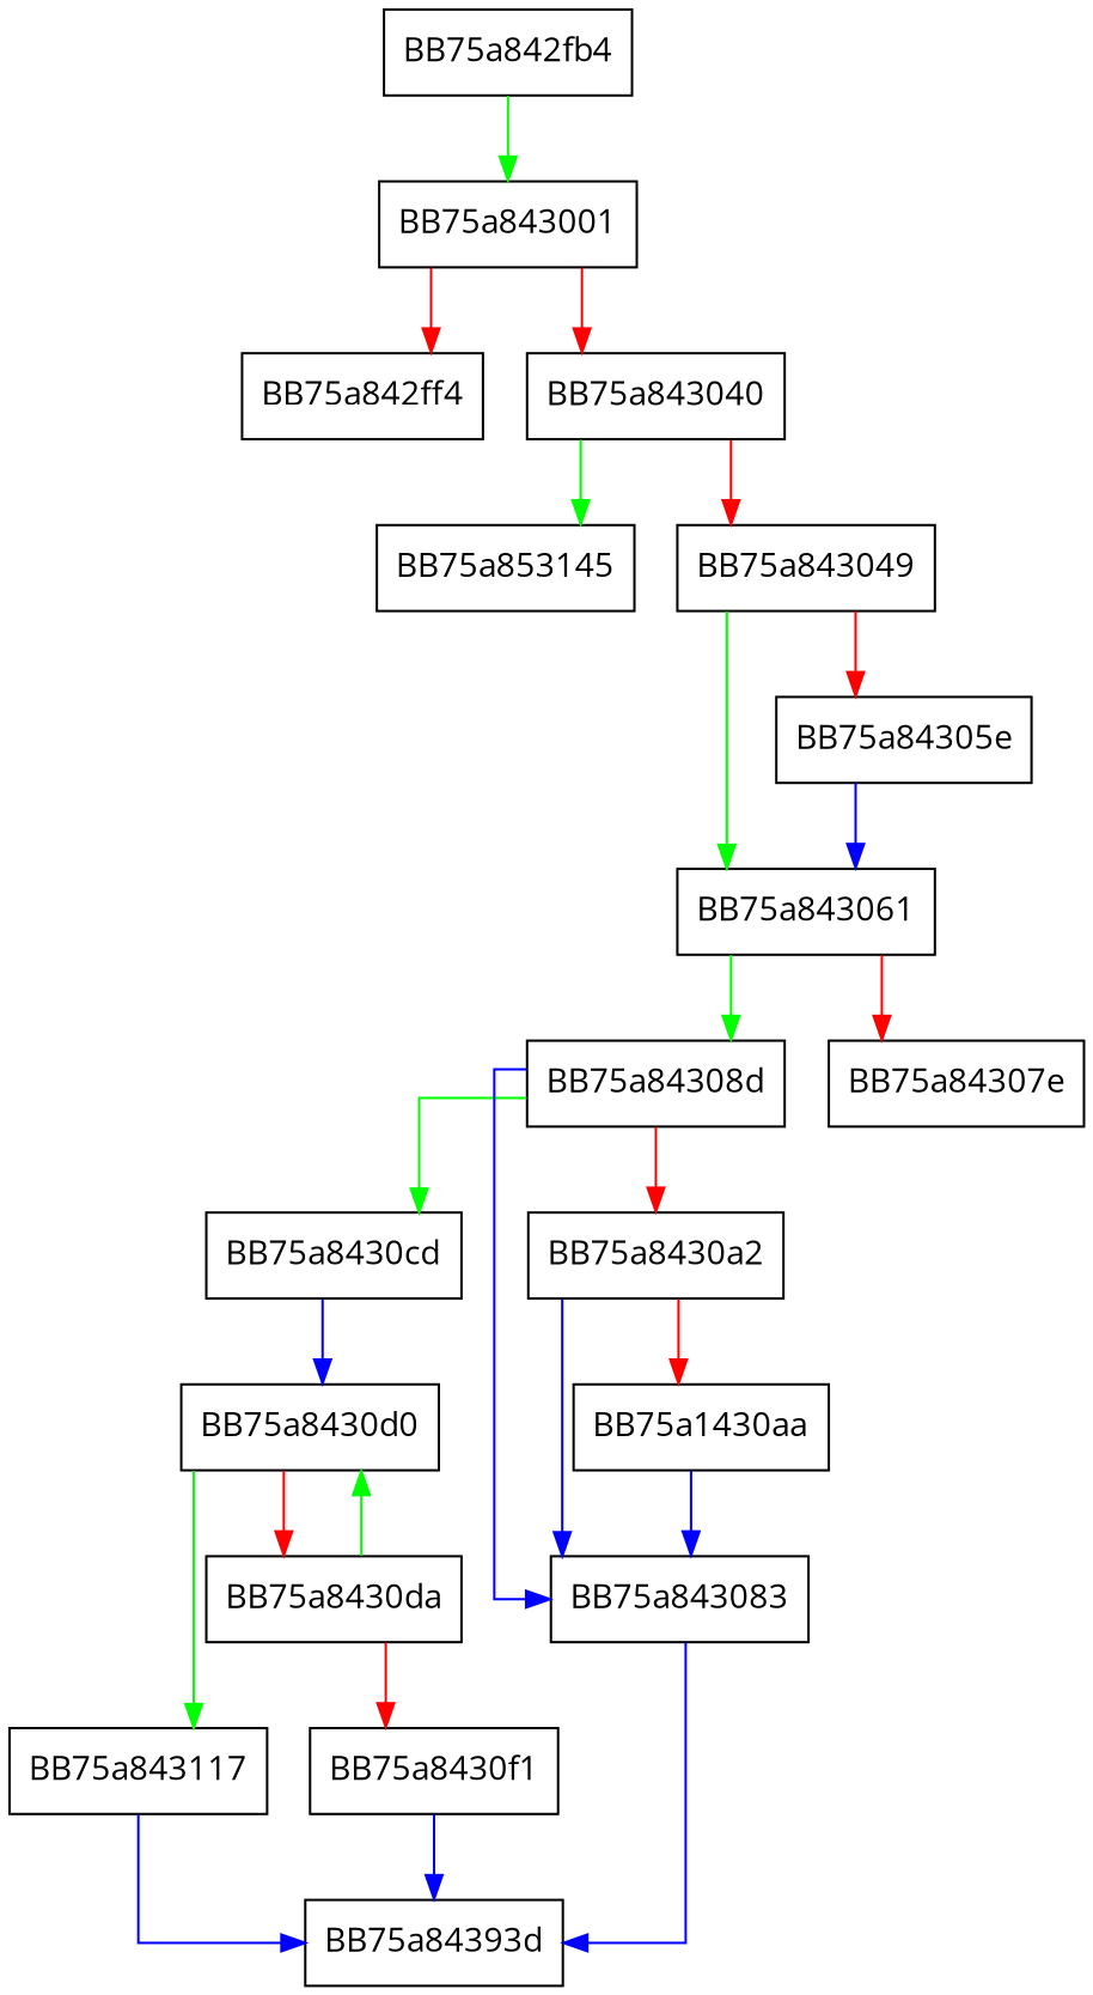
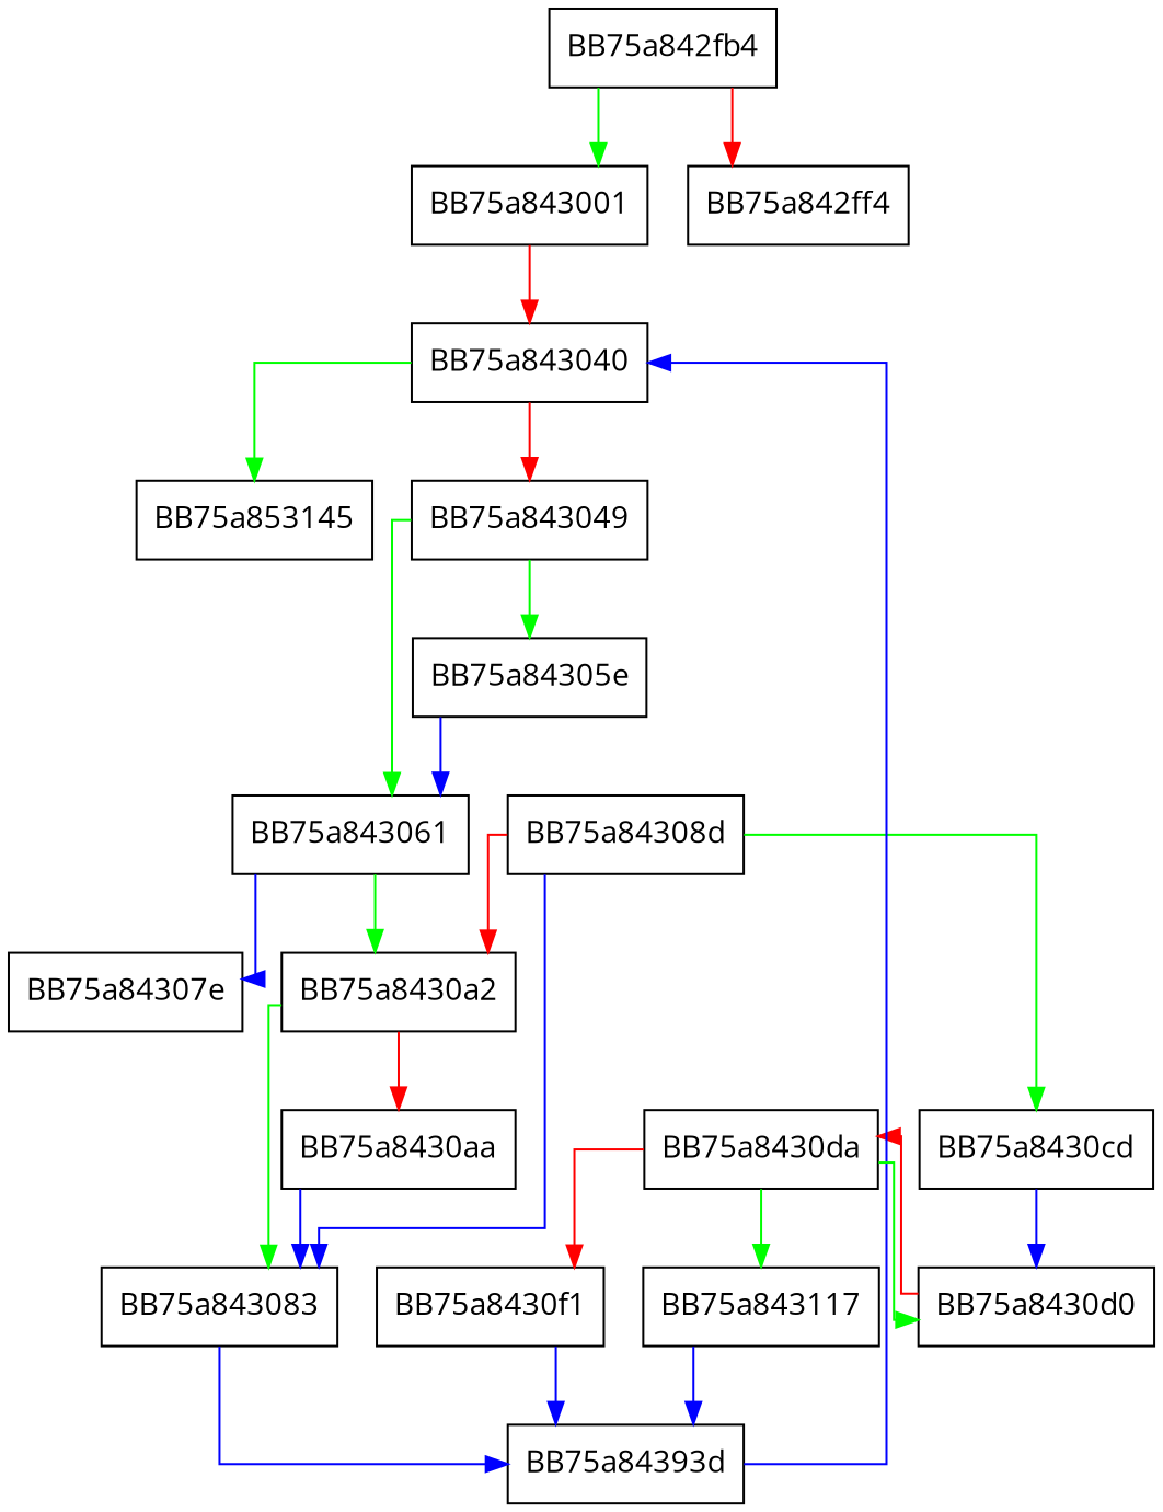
  digraph {
    fontname="Open Sans"
    splines=ortho
    node [fontname="Open Sans" shape=box]
    edge [color=red fontname="Open Sans"]
    BB75a842fb4
    BB75a843001
    BB75a842ff4
    BB75a843040
    n5 [label=BB75a853145]
    BB75a843049
    BB75a843061
    BB75a84305e
    BB75a84308d
    BB75a84307e
    BB75a8430cd
    BB75a8430a2
    BB75a843083
    BB75a8430d0
-   BB75a8430aa [label=BB75a1430aa]
+   BB75a8430aa
    n16 [label=BB75a84393d]
    BB75a843117
    BB75a8430da
    BB75a8430f1
    BB75a842fb4 -> BB75a843001 [color=green]
-   BB75a843001 -> BB75a842ff4
+   BB75a842fb4 -> BB75a842ff4
    BB75a843001 -> BB75a843040
    BB75a843040 -> n5 [color=green]
    BB75a843040 -> BB75a843049
    BB75a843049 -> BB75a843061 [color=green]
-   BB75a843049 -> BB75a84305e
-   BB75a843061 -> BB75a84308d [color=green]
-   BB75a843061 -> BB75a84307e
+   BB75a843049 -> BB75a84305e [color=green]
+   BB75a843061 -> BB75a8430a2 [color=green]
+   BB75a843061 -> BB75a84307e [color=blue]
    BB75a84305e -> BB75a843061 [color=blue]
    BB75a84308d -> BB75a8430cd [color=green]
    BB75a84308d -> BB75a8430a2
    BB75a84308d -> BB75a843083 [color=blue]
    BB75a8430cd -> BB75a8430d0 [color=blue]
-   BB75a8430a2 -> BB75a843083 [color=blue]
+   BB75a8430a2 -> BB75a843083 [color=green]
    BB75a8430a2 -> BB75a8430aa
    BB75a843083 -> n16 [color=blue]
-   BB75a8430d0 -> BB75a843117 [color=green]
+   BB75a8430da -> BB75a843117 [color=green]
    BB75a8430d0 -> BB75a8430da
    BB75a8430aa -> BB75a843083 [color=blue]
+   n16 -> BB75a843040 [color=blue]
    BB75a843117 -> n16 [color=blue]
    BB75a8430da -> BB75a8430d0 [color=green]
    BB75a8430da -> BB75a8430f1
    BB75a8430f1 -> n16 [color=blue]
  }
